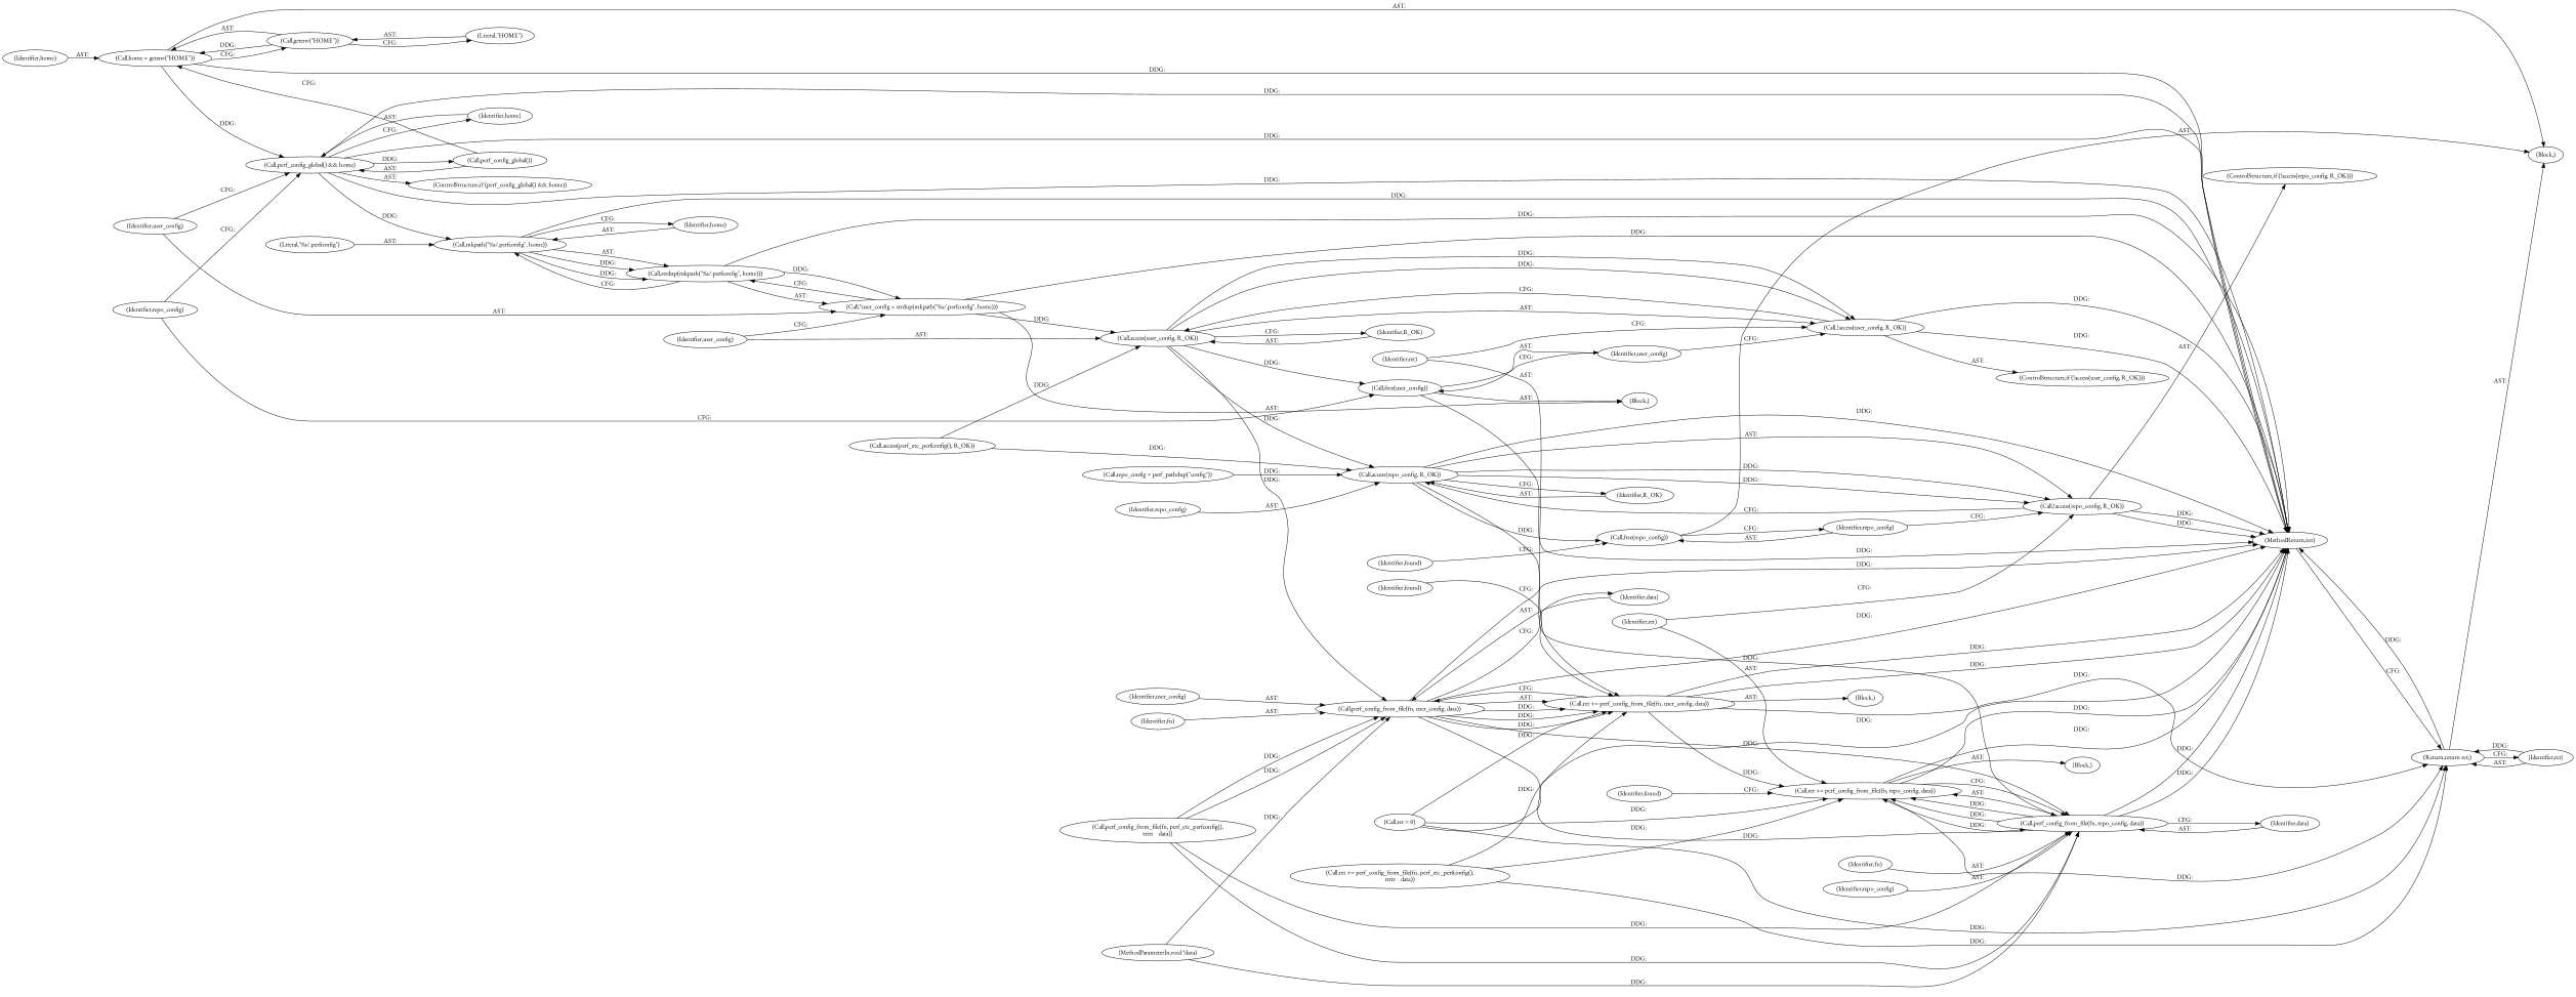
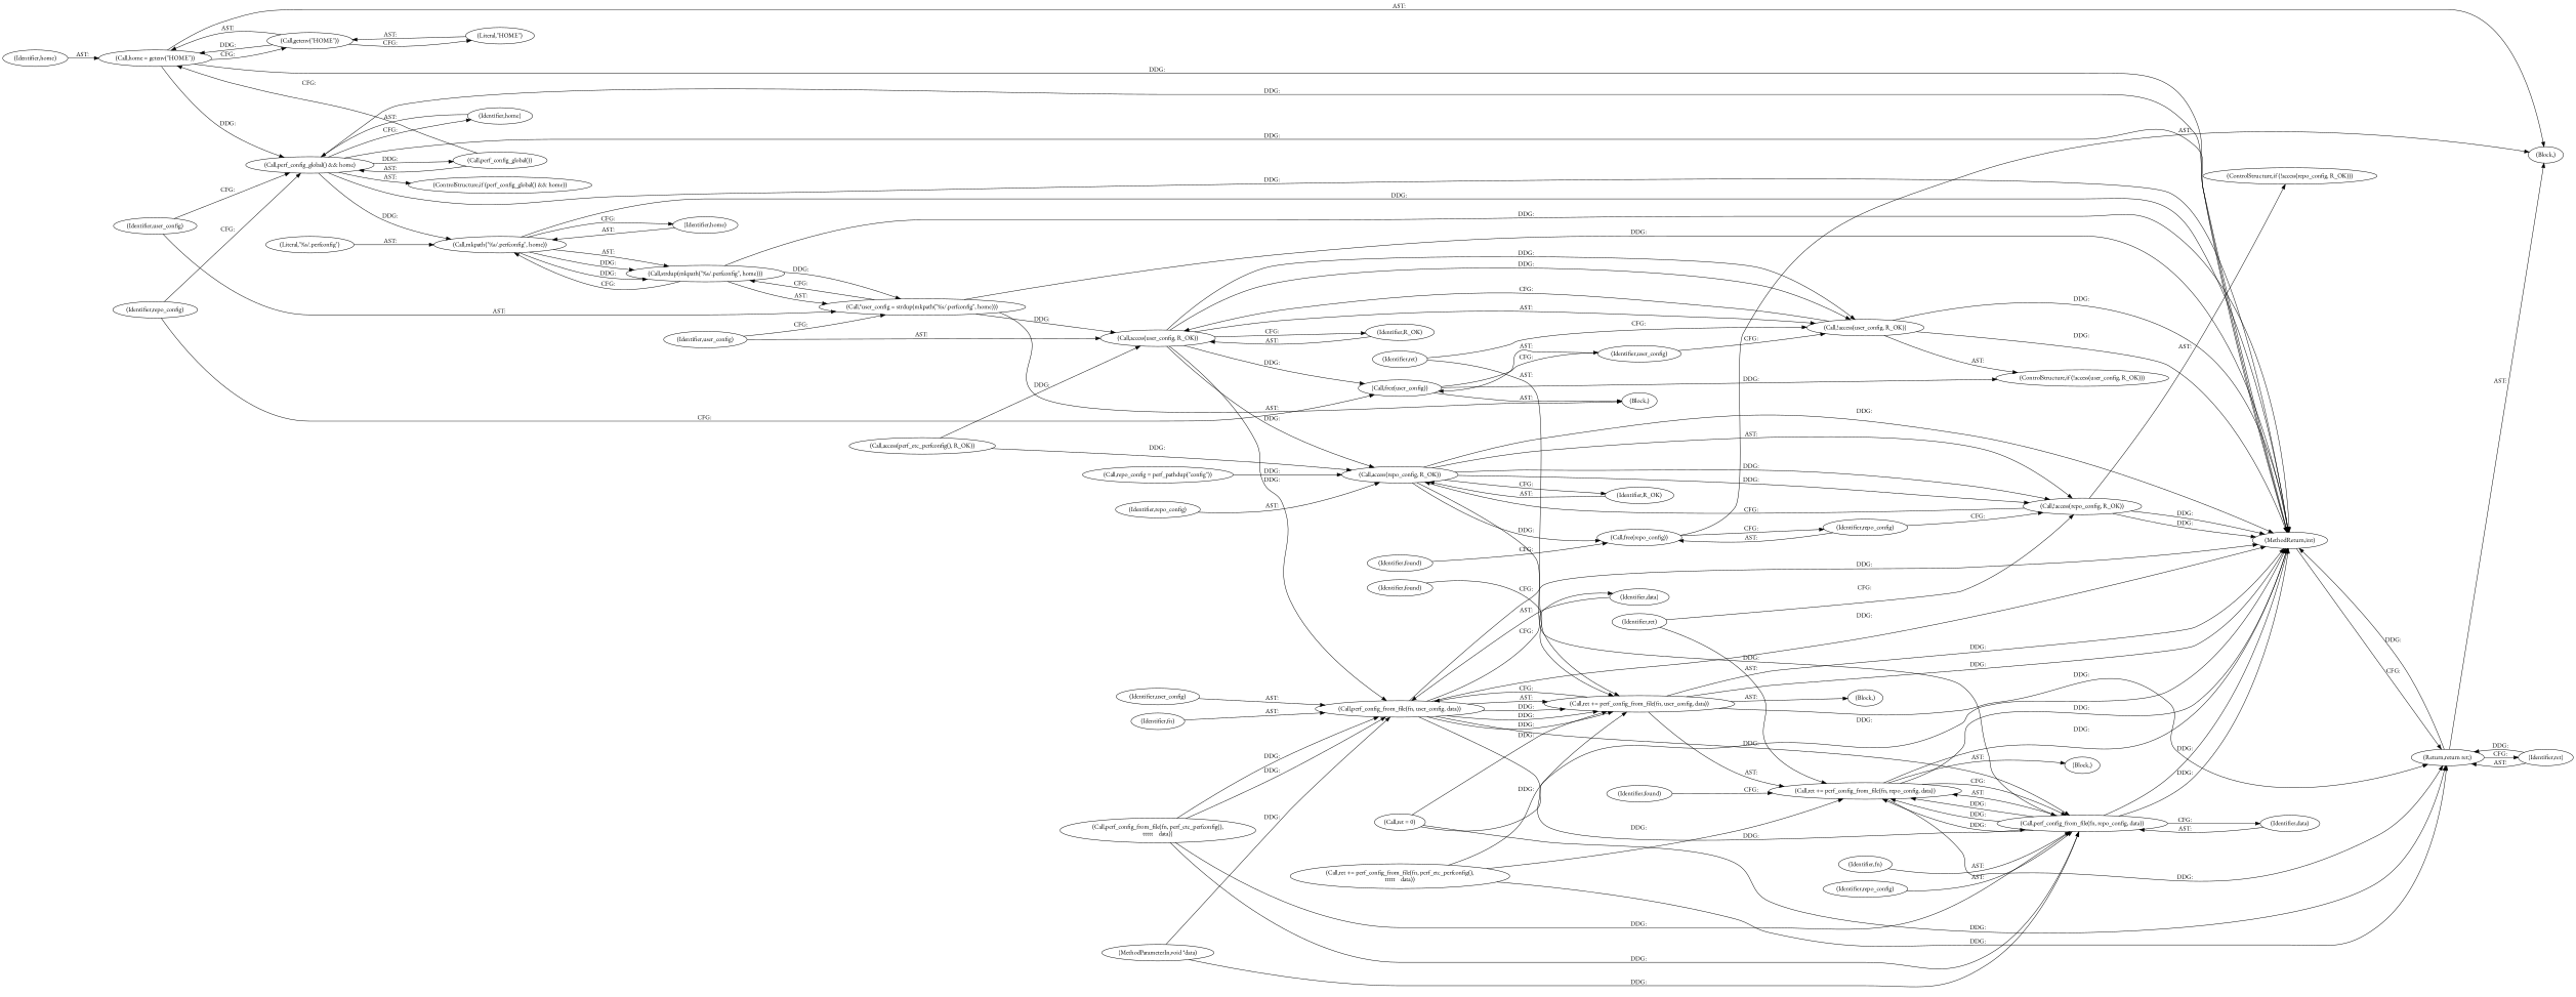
  digraph {
    fontname="EB Garamond"
    rankdir=LR
    node [fontname="EB Garamond"]
    edge [fontname="EB Garamond"]
    n1 [label="(Call,home = getenv(\"HOME\"))"]
    n2 [label="(Call,getenv(\"HOME\"))"]
    n3 [label="(Call,perf_config_global() && home)"]
    n4 [label="(MethodReturn,int)"]
    n5 [label="(Block,)"]
    n6 [label="(Literal,\"HOME\")"]
    n7 [label="(Call,mkpath(\"%s/.perfconfig\", home))"]
    n8 [label="(Identifier,home)"]
    n9 [label="(Call,perf_config_global())"]
    n10 [label="(ControlStructure,if (perf_config_global() && home))"]
    n11 [label="(Return,return ret;)"]
    n12 [label="(Call,strdup(mkpath(\"%s/.perfconfig\", home)))"]
    n13 [label="(Identifier,home)"]
    n14 [label="(Call,*user_config = strdup(mkpath(\"%s/.perfconfig\", home)))"]
    n15 [label="(Call,access(user_config, R_OK))"]
    n16 [label="(Block,)"]
    n17 [label="(Call,!access(user_config, R_OK))"]
    n18 [label="(Call,perf_config_from_file(fn, user_config, data))"]
    n19 [label="(Call,free(user_config))"]
    n20 [label="(Call,access(repo_config, R_OK))"]
    n21 [label="(Identifier,R_OK)"]
    n22 [label="(ControlStructure,if (!access(user_config, R_OK)))"]
    n23 [label="(Call,ret += perf_config_from_file(fn, user_config, data))"]
    n24 [label="(Call,perf_config_from_file(fn, repo_config, data))"]
    n25 [label="(Identifier,data)"]
    n26 [label="(Identifier,user_config)"]
    n27 [label="(Call,free(repo_config))"]
    n28 [label="(Call,!access(repo_config, R_OK))"]
    n29 [label="(Identifier,R_OK)"]
    n30 [label="(Call,ret += perf_config_from_file(fn, repo_config, data))"]
    n31 [label="(Block,)"]
    n32 [label="(Identifier,data)"]
    n33 [label="(Block,)"]
    n34 [label="(Identifier,ret)"]
    n35 [label="(Identifier,repo_config)"]
    n36 [label="(ControlStructure,if (!access(repo_config, R_OK)))"]
    n37 [label="(Call,ret = 0)"]
    n38 [label="(Identifier,fn)"]
    n39 [label="(Identifier,home)"]
    n40 [label="(Identifier,user_config)"]
    n41 [label="(Identifier,found)"]
    n42 [label="(Identifier,found)"]
    n43 [label="(Identifier,repo_config)"]
    n44 [label="(Identifier,fn)"]
    n45 [label="(Identifier,repo_config)"]
    n46 [label="(MethodParameterIn,void *data)"]
    n47 [label="(Identifier,user_config)"]
    n48 [label="(Call,ret += perf_config_from_file(fn, perf_etc_perfconfig(),\n\t\t\t\t\t    data))"]
    n49 [label="(Call,repo_config = perf_pathdup(\"config\"))"]
    n50 [label="(Call,perf_config_from_file(fn, perf_etc_perfconfig(),\n\t\t\t\t\t    data))"]
    n51 [label="(Identifier,repo_config)"]
    n52 [label="(Identifier,user_config)"]
    n53 [label="(Identifier,found)"]
    n54 [label="(Call,access(perf_etc_perfconfig(), R_OK))"]
    n55 [label="(Identifier,ret)"]
    n56 [label="(Literal,\"%s/.perfconfig\")"]
    n57 [label="(Identifier,ret)"]
    n1 -> n2 [label="CFG: "]
    n1 -> n3 [label="DDG: "]
    n1 -> n4 [label="DDG: "]
    n1 -> n5 [label="AST: "]
    n2 -> n1 [label="AST: "]
    n2 -> n1 [label="DDG: "]
    n2 -> n6 [label="CFG: "]
    n3 -> n4 [label="DDG: "]
    n3 -> n4 [label="DDG: "]
    n3 -> n4 [label="DDG: "]
    n3 -> n7 [label="DDG: "]
    n3 -> n8 [label="CFG: "]
    n3 -> n9 [label="DDG: "]
    n3 -> n10 [label="AST: "]
    n4 -> n11 [label="CFG: "]
    n6 -> n2 [label="AST: "]
    n7 -> n4 [label="DDG: "]
    n7 -> n12 [label="AST: "]
    n7 -> n12 [label="DDG: "]
    n7 -> n12 [label="DDG: "]
    n7 -> n13 [label="CFG: "]
    n8 -> n3 [label="AST: "]
    n9 -> n1 [label="CFG: "]
    n9 -> n3 [label="AST: "]
    n11 -> n4 [label="DDG: "]
    n11 -> n5 [label="AST: "]
    n11 -> n34 [label="CFG: "]
    n12 -> n4 [label="DDG: "]
    n12 -> n7 [label="CFG: "]
    n12 -> n14 [label="AST: "]
    n12 -> n14 [label="DDG: "]
    n13 -> n7 [label="AST: "]
    n14 -> n4 [label="DDG: "]
    n14 -> n12 [label="CFG: "]
    n14 -> n15 [label="DDG: "]
    n14 -> n16 [label="AST: "]
    n15 -> n17 [label="AST: "]
    n15 -> n17 [label="DDG: "]
    n15 -> n17 [label="DDG: "]
    n15 -> n18 [label="DDG: "]
    n15 -> n19 [label="DDG: "]
    n15 -> n20 [label="DDG: "]
    n15 -> n21 [label="CFG: "]
    n17 -> n4 [label="DDG: "]
    n17 -> n4 [label="DDG: "]
    n17 -> n15 [label="CFG: "]
    n17 -> n22 [label="AST: "]
    n18 -> n4 [label="DDG: "]
    n18 -> n4 [label="DDG: "]
    n18 -> n23 [label="AST: "]
    n18 -> n23 [label="DDG: "]
    n18 -> n23 [label="DDG: "]
    n18 -> n23 [label="DDG: "]
    n18 -> n24 [label="DDG: "]
    n18 -> n24 [label="DDG: "]
    n18 -> n25 [label="CFG: "]
-   n19 -> n4 [label="DDG: "]
+   n19 -> n22 [label="DDG: "]
    n19 -> n16 [label="AST: "]
    n19 -> n26 [label="CFG: "]
    n20 -> n4 [label="DDG: "]
    n20 -> n24 [label="DDG: "]
    n20 -> n27 [label="DDG: "]
    n20 -> n28 [label="AST: "]
    n20 -> n28 [label="DDG: "]
    n20 -> n28 [label="DDG: "]
    n20 -> n29 [label="CFG: "]
    n21 -> n15 [label="AST: "]
    n23 -> n4 [label="DDG: "]
    n23 -> n4 [label="DDG: "]
    n23 -> n11 [label="DDG: "]
    n23 -> n18 [label="CFG: "]
-   n23 -> n30 [label="DDG: "]
+   n23 -> n30 [label="AST: "]
    n23 -> n31 [label="AST: "]
    n24 -> n4 [label="DDG: "]
    n24 -> n4 [label="DDG: "]
    n24 -> n30 [label="AST: "]
    n24 -> n30 [label="DDG: "]
    n24 -> n30 [label="DDG: "]
    n24 -> n30 [label="DDG: "]
    n24 -> n32 [label="CFG: "]
    n25 -> n18 [label="AST: "]
    n26 -> n17 [label="CFG: "]
    n26 -> n19 [label="AST: "]
    n27 -> n5 [label="AST: "]
    n27 -> n35 [label="CFG: "]
    n28 -> n4 [label="DDG: "]
    n28 -> n4 [label="DDG: "]
    n28 -> n20 [label="CFG: "]
    n28 -> n36 [label="AST: "]
    n29 -> n20 [label="AST: "]
    n30 -> n4 [label="DDG: "]
    n30 -> n4 [label="DDG: "]
    n30 -> n11 [label="DDG: "]
    n30 -> n24 [label="CFG: "]
    n30 -> n33 [label="AST: "]
    n32 -> n24 [label="AST: "]
    n34 -> n11 [label="AST: "]
    n34 -> n11 [label="DDG: "]
    n35 -> n27 [label="AST: "]
    n35 -> n28 [label="CFG: "]
    n37 -> n4 [label="DDG: "]
    n37 -> n11 [label="DDG: "]
    n37 -> n23 [label="DDG: "]
-   n37 -> n30 [label="DDG: "]
    n38 -> n24 [label="AST: "]
    n39 -> n1 [label="AST: "]
    n40 -> n14 [label="CFG: "]
    n40 -> n15 [label="AST: "]
    n41 -> n23 [label="CFG: "]
    n42 -> n30 [label="CFG: "]
    n43 -> n3 [label="CFG: "]
    n43 -> n19 [label="CFG: "]
    n44 -> n18 [label="AST: "]
    n45 -> n24 [label="AST: "]
    n46 -> n18 [label="DDG: "]
    n46 -> n24 [label="DDG: "]
    n47 -> n18 [label="AST: "]
    n48 -> n11 [label="DDG: "]
    n48 -> n23 [label="DDG: "]
    n48 -> n30 [label="DDG: "]
    n49 -> n20 [label="DDG: "]
    n50 -> n18 [label="DDG: "]
    n50 -> n18 [label="DDG: "]
    n50 -> n24 [label="DDG: "]
    n50 -> n24 [label="DDG: "]
    n51 -> n20 [label="AST: "]
    n52 -> n3 [label="CFG: "]
    n52 -> n14 [label="AST: "]
    n53 -> n27 [label="CFG: "]
    n54 -> n15 [label="DDG: "]
    n54 -> n20 [label="DDG: "]
    n55 -> n28 [label="CFG: "]
    n55 -> n30 [label="AST: "]
    n56 -> n7 [label="AST: "]
    n57 -> n17 [label="CFG: "]
    n57 -> n23 [label="AST: "]
  }
